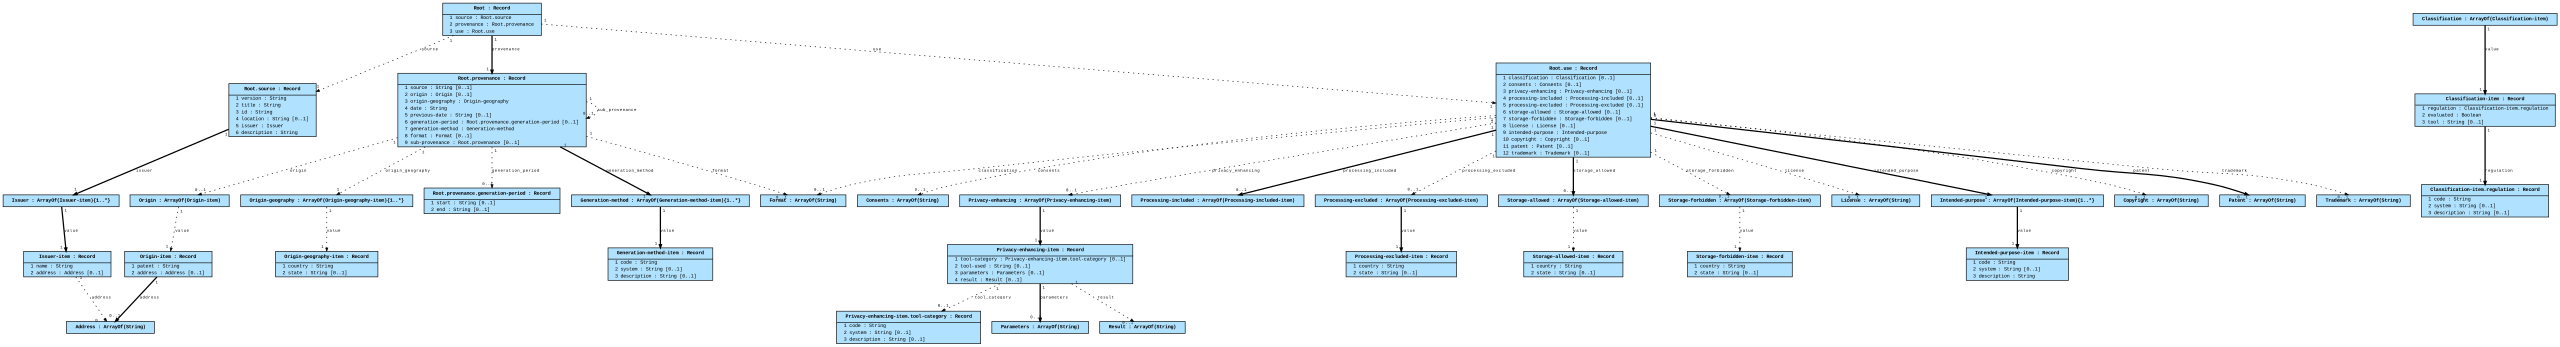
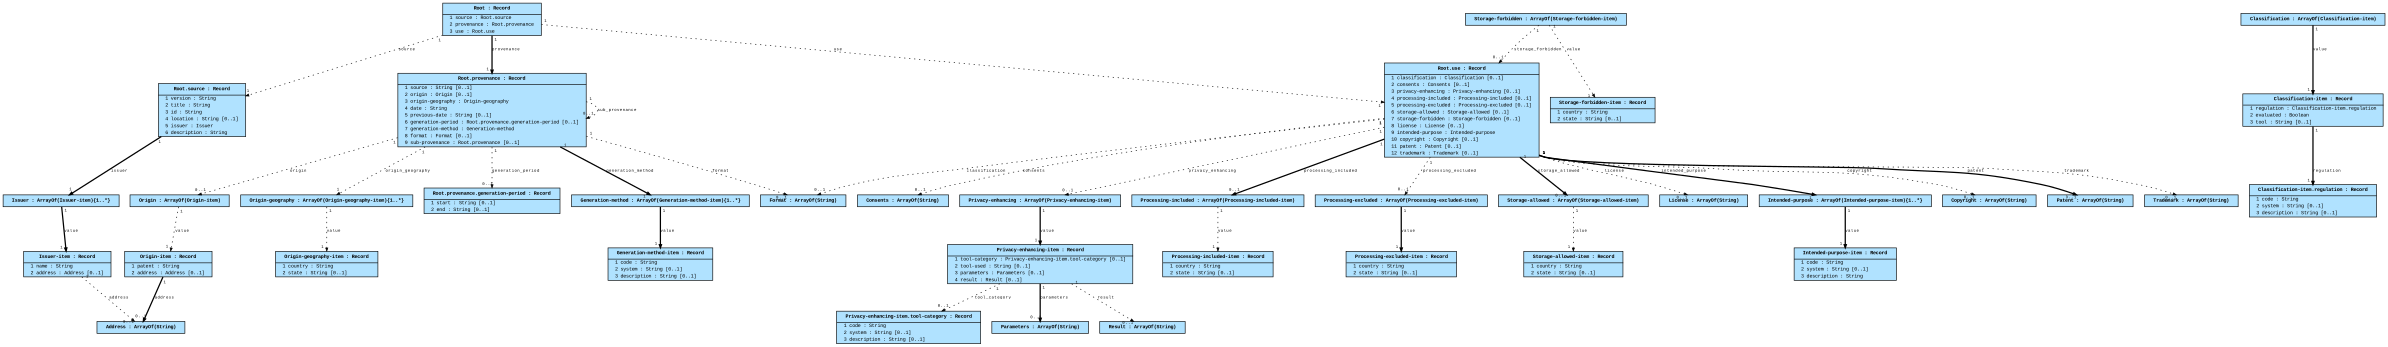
  digraph {
    fontname="Liberation Mono"
    fontsize=12
    node [fillcolor=lightskyblue1 fontname="Liberation Mono" fontsize=8 shape=plain style=filled]
    edge [arrowsize=0.5 fontname="Liberation Mono" fontsize=7 headlabel="0..1" labelangle=45.0 labeldistance=0.9 style=dotted taillabel=1]
    n1 [label=<<table cellborder="0" cellpadding="1" cellspacing="0"> <tr><td cellpadding="4"><b>  Root : Record  </b></td></tr><hr/>   <tr><td align="left">  1 source : Root.source  </td></tr>   <tr><td align="left">  2 provenance : Root.provenance  </td></tr>   <tr><td align="left">  3 use : Root.use  </td></tr> </table>>]
    n2 [label=<<table cellborder="0" cellpadding="1" cellspacing="0"> <tr><td cellpadding="4"><b>  Root.source : Record  </b></td></tr><hr/>   <tr><td align="left">  1 version : String  </td></tr>   <tr><td align="left">  2 title : String  </td></tr>   <tr><td align="left">  3 id : String  </td></tr>   <tr><td align="left">  4 location : String [0..1]  </td></tr>   <tr><td align="left">  5 issuer : Issuer  </td></tr>   <tr><td align="left">  6 description : String  </td></tr> </table>>]
    n3 [label=<<table cellborder="0" cellpadding="1" cellspacing="0"> <tr><td cellpadding="4"><b>  Root.provenance : Record  </b></td></tr><hr/>   <tr><td align="left">  1 source : String [0..1]  </td></tr>   <tr><td align="left">  2 origin : Origin [0..1]  </td></tr>   <tr><td align="left">  3 origin-geography : Origin-geography  </td></tr>   <tr><td align="left">  4 date : String  </td></tr>   <tr><td align="left">  5 previous-date : String [0..1]  </td></tr>   <tr><td align="left">  6 generation-period : Root.provenance.generation-period [0..1]  </td></tr>   <tr><td align="left">  7 generation-method : Generation-method  </td></tr>   <tr><td align="left">  8 format : Format [0..1]  </td></tr>   <tr><td align="left">  9 sub-provenance : Root.provenance [0..1]  </td></tr> </table>>]
    n4 [label=<<table cellborder="0" cellpadding="1" cellspacing="0"> <tr><td cellpadding="4"><b>  Root.use : Record  </b></td></tr><hr/>   <tr><td align="left">  1 classification : Classification [0..1]  </td></tr>   <tr><td align="left">  2 consents : Consents [0..1]  </td></tr>   <tr><td align="left">  3 privacy-enhancing : Privacy-enhancing [0..1]  </td></tr>   <tr><td align="left">  4 processing-included : Processing-included [0..1]  </td></tr>   <tr><td align="left">  5 processing-excluded : Processing-excluded [0..1]  </td></tr>   <tr><td align="left">  6 storage-allowed : Storage-allowed [0..1]  </td></tr>   <tr><td align="left">  7 storage-forbidden : Storage-forbidden [0..1]  </td></tr>   <tr><td align="left">  8 license : License [0..1]  </td></tr>   <tr><td align="left">  9 intended-purpose : Intended-purpose  </td></tr>   <tr><td align="left">  10 copyright : Copyright [0..1]  </td></tr>   <tr><td align="left">  11 patent : Patent [0..1]  </td></tr>   <tr><td align="left">  12 trademark : Trademark [0..1]  </td></tr> </table>>]
    n5 [label=<<table cellborder="0" cellpadding="1" cellspacing="0"> <tr><td cellpadding="4"><b>  Issuer : ArrayOf(Issuer-item){1..*}  </b></td></tr> </table>>]
    n6 [label=<<table cellborder="0" cellpadding="1" cellspacing="0"> <tr><td cellpadding="4"><b>  Origin : ArrayOf(Origin-item)  </b></td></tr> </table>>]
    n7 [label=<<table cellborder="0" cellpadding="1" cellspacing="0"> <tr><td cellpadding="4"><b>  Origin-geography : ArrayOf(Origin-geography-item){1..*}  </b></td></tr> </table>>]
    n8 [label=<<table cellborder="0" cellpadding="1" cellspacing="0"> <tr><td cellpadding="4"><b>  Root.provenance.generation-period : Record  </b></td></tr><hr/>   <tr><td align="left">  1 start : String [0..1]  </td></tr>   <tr><td align="left">  2 end : String [0..1]  </td></tr> </table>>]
    n9 [label=<<table cellborder="0" cellpadding="1" cellspacing="0"> <tr><td cellpadding="4"><b>  Generation-method : ArrayOf(Generation-method-item){1..*}  </b></td></tr> </table>>]
    n10 [label=<<table cellborder="0" cellpadding="1" cellspacing="0"> <tr><td cellpadding="4"><b>  Format : ArrayOf(String)  </b></td></tr> </table>>]
    n11 [label=<<table cellborder="0" cellpadding="1" cellspacing="0"> <tr><td cellpadding="4"><b>  Consents : ArrayOf(String)  </b></td></tr> </table>>]
    n12 [label=<<table cellborder="0" cellpadding="1" cellspacing="0"> <tr><td cellpadding="4"><b>  Privacy-enhancing : ArrayOf(Privacy-enhancing-item)  </b></td></tr> </table>>]
    n13 [label=<<table cellborder="0" cellpadding="1" cellspacing="0"> <tr><td cellpadding="4"><b>  Processing-included : ArrayOf(Processing-included-item)  </b></td></tr> </table>>]
    n14 [label=<<table cellborder="0" cellpadding="1" cellspacing="0"> <tr><td cellpadding="4"><b>  Processing-excluded : ArrayOf(Processing-excluded-item)  </b></td></tr> </table>>]
    n15 [label=<<table cellborder="0" cellpadding="1" cellspacing="0"> <tr><td cellpadding="4"><b>  Storage-allowed : ArrayOf(Storage-allowed-item)  </b></td></tr> </table>>]
    n16 [label=<<table cellborder="0" cellpadding="1" cellspacing="0"> <tr><td cellpadding="4"><b>  Storage-forbidden : ArrayOf(Storage-forbidden-item)  </b></td></tr> </table>>]
    n17 [label=<<table cellborder="0" cellpadding="1" cellspacing="0"> <tr><td cellpadding="4"><b>  License : ArrayOf(String)  </b></td></tr> </table>>]
    n18 [label=<<table cellborder="0" cellpadding="1" cellspacing="0"> <tr><td cellpadding="4"><b>  Intended-purpose : ArrayOf(Intended-purpose-item){1..*}  </b></td></tr> </table>>]
    n19 [label=<<table cellborder="0" cellpadding="1" cellspacing="0"> <tr><td cellpadding="4"><b>  Copyright : ArrayOf(String)  </b></td></tr> </table>>]
    n20 [label=<<table cellborder="0" cellpadding="1" cellspacing="0"> <tr><td cellpadding="4"><b>  Patent : ArrayOf(String)  </b></td></tr> </table>>]
    n21 [label=<<table cellborder="0" cellpadding="1" cellspacing="0"> <tr><td cellpadding="4"><b>  Trademark : ArrayOf(String)  </b></td></tr> </table>>]
    n22 [label=<<table cellborder="0" cellpadding="1" cellspacing="0"> <tr><td cellpadding="4"><b>  Issuer-item : Record  </b></td></tr><hr/>   <tr><td align="left">  1 name : String  </td></tr>   <tr><td align="left">  2 address : Address [0..1]  </td></tr> </table>>]
    n23 [label=<<table cellborder="0" cellpadding="1" cellspacing="0"> <tr><td cellpadding="4"><b>  Address : ArrayOf(String)  </b></td></tr> </table>>]
    n24 [label=<<table cellborder="0" cellpadding="1" cellspacing="0"> <tr><td cellpadding="4"><b>  Origin-item : Record  </b></td></tr><hr/>   <tr><td align="left">  1 patent : String  </td></tr>   <tr><td align="left">  2 address : Address [0..1]  </td></tr> </table>>]
    n25 [label=<<table cellborder="0" cellpadding="1" cellspacing="0"> <tr><td cellpadding="4"><b>  Origin-geography-item : Record  </b></td></tr><hr/>   <tr><td align="left">  1 country : String  </td></tr>   <tr><td align="left">  2 state : String [0..1]  </td></tr> </table>>]
    n26 [label=<<table cellborder="0" cellpadding="1" cellspacing="0"> <tr><td cellpadding="4"><b>  Generation-method-item : Record  </b></td></tr><hr/>   <tr><td align="left">  1 code : String  </td></tr>   <tr><td align="left">  2 system : String [0..1]  </td></tr>   <tr><td align="left">  3 description : String [0..1]  </td></tr> </table>>]
    n27 [label=<<table cellborder="0" cellpadding="1" cellspacing="0"> <tr><td cellpadding="4"><b>  Classification : ArrayOf(Classification-item)  </b></td></tr> </table>>]
    n28 [label=<<table cellborder="0" cellpadding="1" cellspacing="0"> <tr><td cellpadding="4"><b>  Classification-item : Record  </b></td></tr><hr/>   <tr><td align="left">  1 regulation : Classification-item.regulation  </td></tr>   <tr><td align="left">  2 evaluated : Boolean  </td></tr>   <tr><td align="left">  3 tool : String [0..1]  </td></tr> </table>>]
    n29 [label=<<table cellborder="0" cellpadding="1" cellspacing="0"> <tr><td cellpadding="4"><b>  Privacy-enhancing-item : Record  </b></td></tr><hr/>   <tr><td align="left">  1 tool-category : Privacy-enhancing-item.tool-category [0..1]  </td></tr>   <tr><td align="left">  2 tool-used : String [0..1]  </td></tr>   <tr><td align="left">  3 parameters : Parameters [0..1]  </td></tr>   <tr><td align="left">  4 result : Result [0..1]  </td></tr> </table>>]
+   n30 [label=<<table cellborder="0" cellpadding="1" cellspacing="0"> <tr><td cellpadding="4"><b>  Processing-included-item : Record  </b></td></tr><hr/>   <tr><td align="left">  1 country : String  </td></tr>   <tr><td align="left">  2 state : String [0..1]  </td></tr> </table>>]
    n31 [label=<<table cellborder="0" cellpadding="1" cellspacing="0"> <tr><td cellpadding="4"><b>  Processing-excluded-item : Record  </b></td></tr><hr/>   <tr><td align="left">  1 country : String  </td></tr>   <tr><td align="left">  2 state : String [0..1]  </td></tr> </table>>]
    n32 [label=<<table cellborder="0" cellpadding="1" cellspacing="0"> <tr><td cellpadding="4"><b>  Storage-allowed-item : Record  </b></td></tr><hr/>   <tr><td align="left">  1 country : String  </td></tr>   <tr><td align="left">  2 state : String [0..1]  </td></tr> </table>>]
    n33 [label=<<table cellborder="0" cellpadding="1" cellspacing="0"> <tr><td cellpadding="4"><b>  Storage-forbidden-item : Record  </b></td></tr><hr/>   <tr><td align="left">  1 country : String  </td></tr>   <tr><td align="left">  2 state : String [0..1]  </td></tr> </table>>]
    n34 [label=<<table cellborder="0" cellpadding="1" cellspacing="0"> <tr><td cellpadding="4"><b>  Intended-purpose-item : Record  </b></td></tr><hr/>   <tr><td align="left">  1 code : String  </td></tr>   <tr><td align="left">  2 system : String [0..1]  </td></tr>   <tr><td align="left">  3 description : String  </td></tr> </table>>]
    n35 [label=<<table cellborder="0" cellpadding="1" cellspacing="0"> <tr><td cellpadding="4"><b>  Classification-item.regulation : Record  </b></td></tr><hr/>   <tr><td align="left">  1 code : String  </td></tr>   <tr><td align="left">  2 system : String [0..1]  </td></tr>   <tr><td align="left">  3 description : String [0..1]  </td></tr> </table>>]
    n36 [label=<<table cellborder="0" cellpadding="1" cellspacing="0"> <tr><td cellpadding="4"><b>  Privacy-enhancing-item.tool-category : Record  </b></td></tr><hr/>   <tr><td align="left">  1 code : String  </td></tr>   <tr><td align="left">  2 system : String [0..1]  </td></tr>   <tr><td align="left">  3 description : String [0..1]  </td></tr> </table>>]
    n37 [label=<<table cellborder="0" cellpadding="1" cellspacing="0"> <tr><td cellpadding="4"><b>  Parameters : ArrayOf(String)  </b></td></tr> </table>>]
    n38 [label=<<table cellborder="0" cellpadding="1" cellspacing="0"> <tr><td cellpadding="4"><b>  Result : ArrayOf(String)  </b></td></tr> </table>>]
    n1 -> n2 [headlabel=1 label=source]
    n1 -> n3 [headlabel=1 label=provenance style=bold]
    n1 -> n4 [headlabel=1 label=use]
    n2 -> n5 [headlabel=1 label=issuer style=bold]
    n3 -> n3 [label=sub_provenance]
    n3 -> n6 [label=origin]
    n3 -> n7 [headlabel=1 label=origin_geography]
    n3 -> n8 [label=generation_period]
    n3 -> n9 [headlabel=1 label=generation_method style=bold]
    n3 -> n10 [label=format]
    n4 -> n10 [label=classification]
    n4 -> n11 [label=consents]
    n4 -> n12 [label=privacy_enhancing]
    n4 -> n13 [label=processing_included style=bold]
    n4 -> n14 [label=processing_excluded]
    n4 -> n15 [label=storage_allowed style=bold]
-   n4 -> n16 [label=storage_forbidden]
+   n16 -> n4 [label=storage_forbidden]
    n4 -> n17 [label=license]
    n4 -> n18 [headlabel=1 label=intended_purpose style=bold]
    n4 -> n19 [label=copyright]
    n4 -> n20 [label=patent style=bold]
    n4 -> n21 [label=trademark]
    n5 -> n22 [headlabel=1 label=value style=bold]
    n6 -> n24 [headlabel=1 label=value]
    n7 -> n25 [headlabel=1 label=value]
    n9 -> n26 [headlabel=1 label=value style=bold]
    n12 -> n29 [headlabel=1 label=value style=bold]
+   n13 -> n30 [headlabel=1 label=value]
    n14 -> n31 [headlabel=1 label=value style=bold]
    n15 -> n32 [headlabel=1 label=value]
    n16 -> n33 [headlabel=1 label=value]
    n18 -> n34 [headlabel=1 label=value style=bold]
    n22 -> n23 [label=address]
    n24 -> n23 [label=address style=bold]
    n27 -> n28 [headlabel=1 label=value style=bold]
    n28 -> n35 [headlabel=1 label=regulation style=bold]
    n29 -> n36 [label=tool_category]
    n29 -> n37 [label=parameters style=bold]
    n29 -> n38 [label=result]
  }
